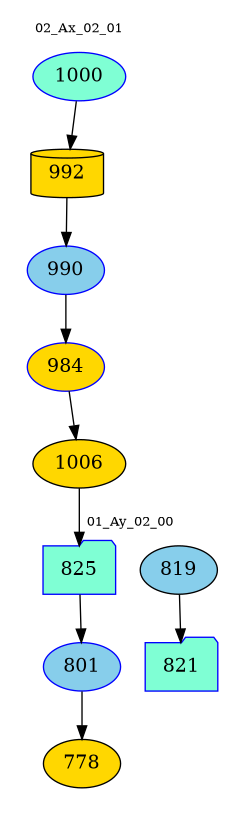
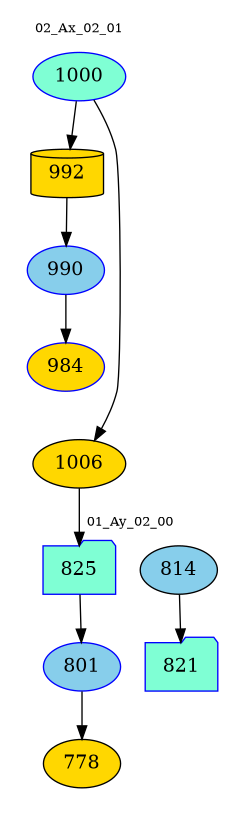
  digraph {
    node [color=blue fillcolor=gold shape=ellipse style=filled]
    edge [color=black]
    n1 [fillcolor=aquamarine label=1000]
    n2 [color=black label=992 shape=cylinder]
    n3 [color=black label=1006]
    n4 [fillcolor=skyblue label=990]
    n5 [label=984]
-   n6 [color=black fillcolor=skyblue label=819]
+   n6 [color=black fillcolor=skyblue label=814]
    n7 [fillcolor=aquamarine label=825 shape=folder]
    n8 [fillcolor=aquamarine label=821 shape=folder]
    n9 [fillcolor=skyblue label=801]
    n10 [color=black label=778]
    subgraph cluster_1 {
      color=white
      fontsize=10
      label="02_Ax_02_01"
      n1
      n2
      n3
      n4
      n5
    }
    subgraph cluster_2 {
      color=white
      fontsize=10
      label="01_Ay_02_00"
      n6
      n7
      n8
      n9
      n10
    }
    n1 -> n2
-   n5 -> n3
+   n1 -> n3
    n2 -> n4
    n3 -> n7
    n4 -> n5
    n6 -> n8
    n7 -> n9
    n9 -> n10
  }
